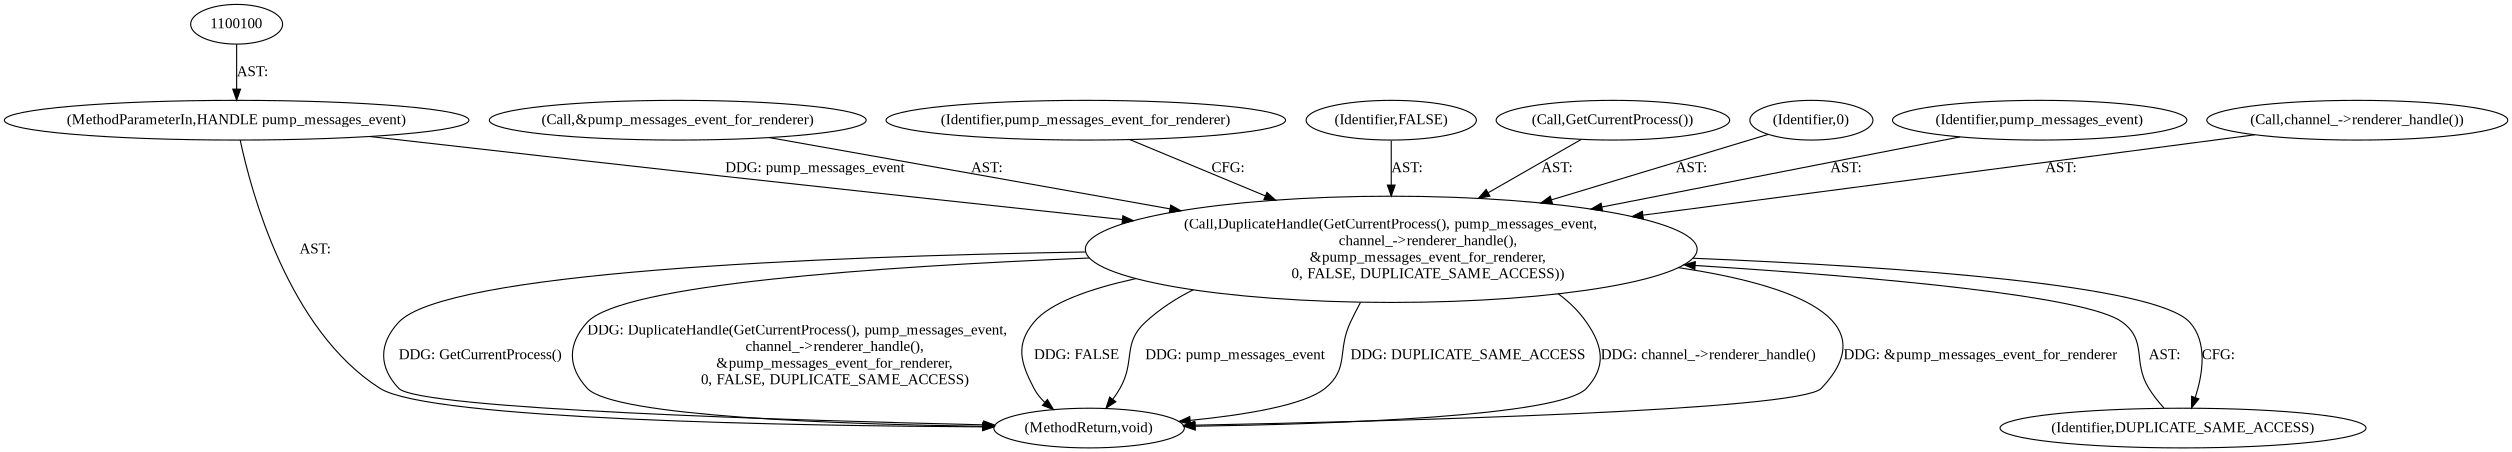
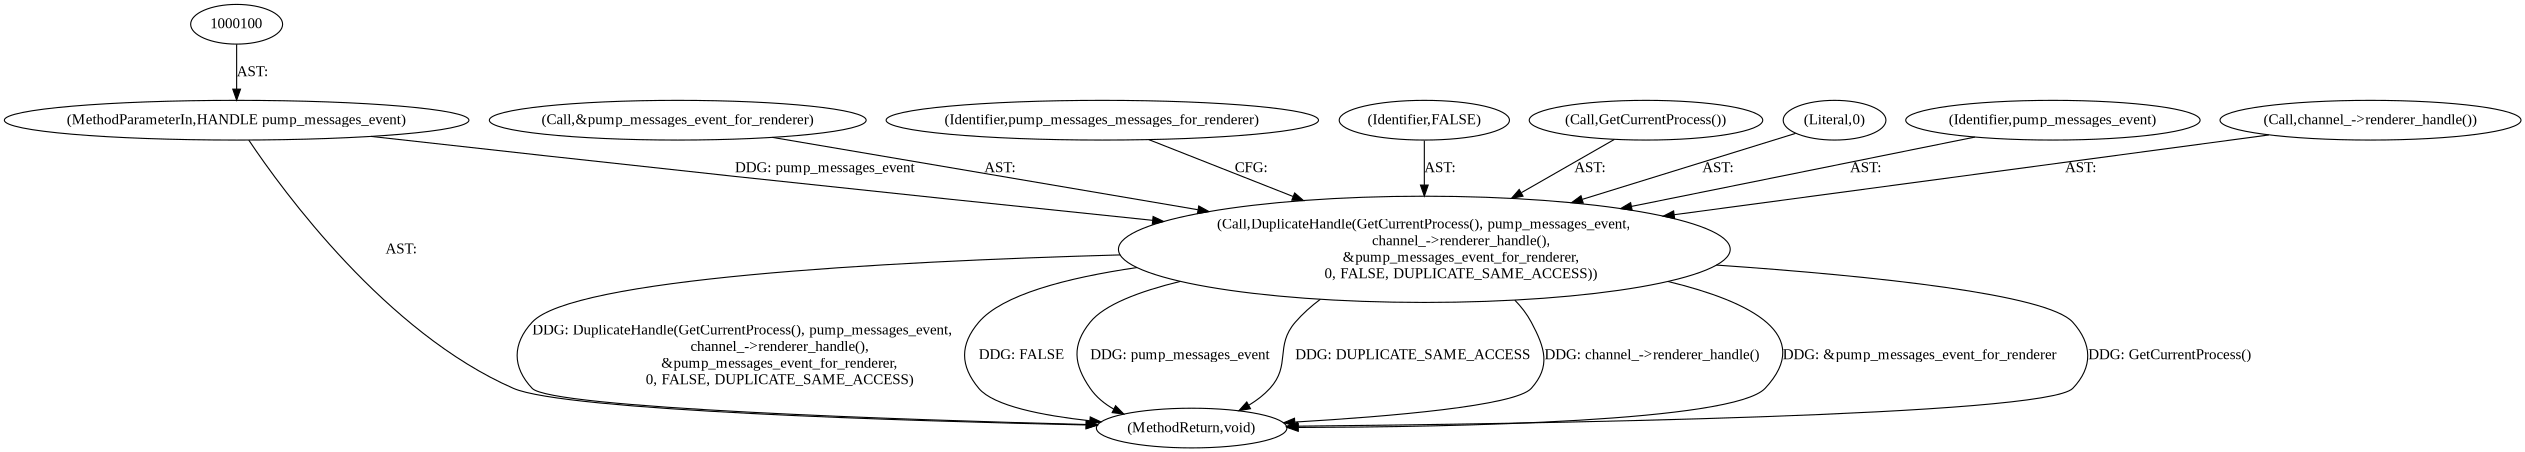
  digraph {
    fontname="Liberation Serif"
    node [fontname="Liberation Serif"]
    edge [fontname="Liberation Serif"]
    n1 [label="(Call,DuplicateHandle(GetCurrentProcess(), pump_messages_event,\n                  channel_->renderer_handle(),\n                  &pump_messages_event_for_renderer,\n                  0, FALSE, DUPLICATE_SAME_ACCESS))"]
-   n2 [label="(Identifier,DUPLICATE_SAME_ACCESS)"]
    n3 [label="(MethodReturn,void)"]
    n4 [label="(MethodParameterIn,HANDLE pump_messages_event)"]
-   1000100 [label=1100100]
+   1000100
    n6 [label="(Call,&pump_messages_event_for_renderer)"]
-   n7 [label="(Identifier,pump_messages_event_for_renderer)"]
+   n7 [label="(Identifier,pump_messages_messages_for_renderer)"]
    n8 [label="(Identifier,FALSE)"]
    n9 [label="(Call,GetCurrentProcess())"]
-   n10 [label="(Identifier,0)"]
+   n10 [label="(Literal,0)"]
    n11 [label="(Identifier,pump_messages_event)"]
    n12 [label="(Call,channel_->renderer_handle())"]
-   n1 -> n2 [label="CFG: "]
    n1 -> n3 [label="DDG: GetCurrentProcess()"]
    n1 -> n3 [label="DDG: DuplicateHandle(GetCurrentProcess(), pump_messages_event,\n                  channel_->renderer_handle(),\n                  &pump_messages_event_for_renderer,\n                  0, FALSE, DUPLICATE_SAME_ACCESS)"]
    n1 -> n3 [label="DDG: FALSE"]
    n1 -> n3 [label="DDG: pump_messages_event"]
    n1 -> n3 [label="DDG: DUPLICATE_SAME_ACCESS"]
    n1 -> n3 [label="DDG: channel_->renderer_handle()"]
    n1 -> n3 [label="DDG: &pump_messages_event_for_renderer"]
-   n2 -> n1 [label="AST: "]
    n4 -> n1 [label="DDG: pump_messages_event"]
    n4 -> n3 [label="AST: "]
    1000100 -> n4 [label="AST: "]
    n6 -> n1 [label="AST: "]
    n7 -> n1 [label="CFG: "]
    n8 -> n1 [label="AST: "]
    n9 -> n1 [label="AST: "]
    n10 -> n1 [label="AST: "]
    n11 -> n1 [label="AST: "]
    n12 -> n1 [label="AST: "]
  }
